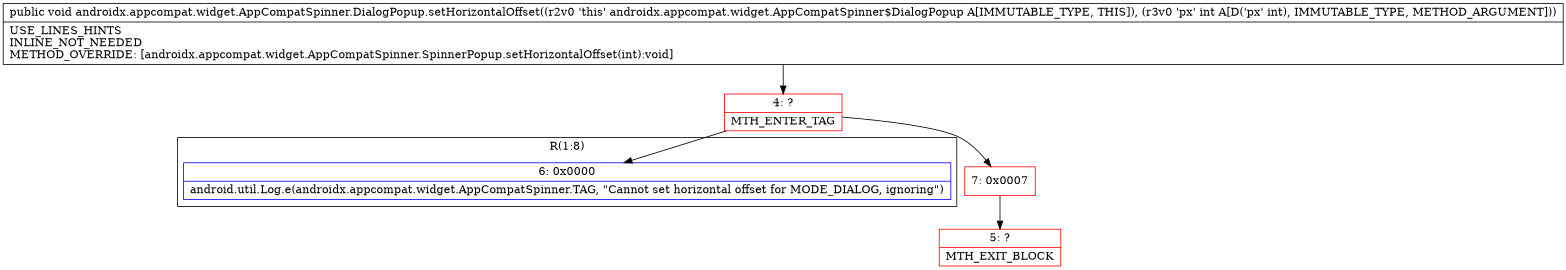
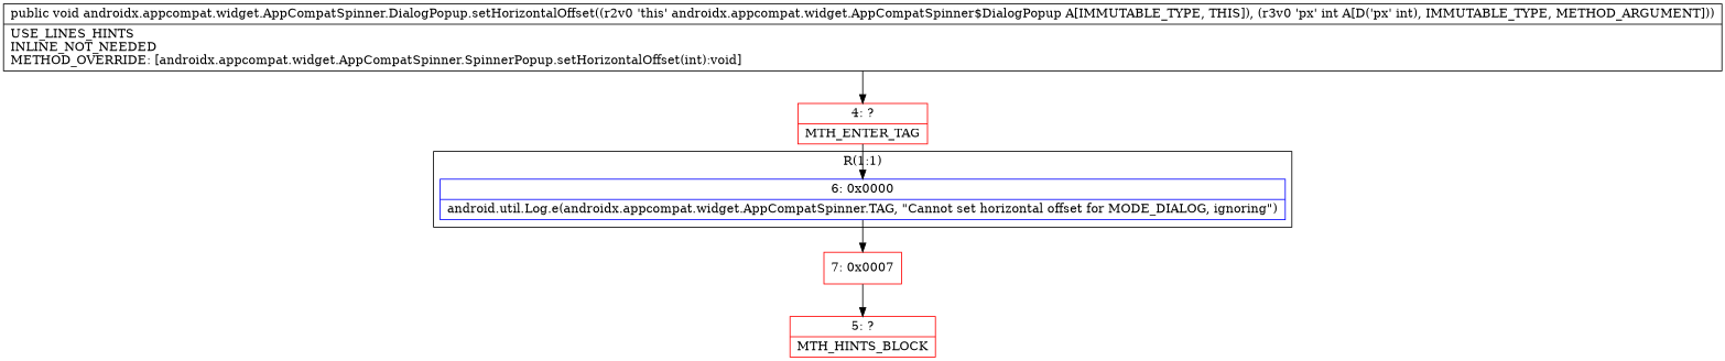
  digraph {
    node [color=red shape=record]
    n1 [color=blue label="{6\:\ 0x0000|android.util.Log.e(androidx.appcompat.widget.AppCompatSpinner.TAG, \"Cannot set horizontal offset for MODE_DIALOG, ignoring\")\l}"]
    n2 [label="{7\:\ 0x0007}"]
-   n3 [label="{5\:\ ?|MTH_EXIT_BLOCK\l}"]
+   n3 [label="{5\:\ ?|MTH_HINTS_BLOCK\l}"]
    n4 [label="{4\:\ ?|MTH_ENTER_TAG\l}"]
    n5 [label="{public void androidx.appcompat.widget.AppCompatSpinner.DialogPopup.setHorizontalOffset((r2v0 'this' androidx.appcompat.widget.AppCompatSpinner$DialogPopup A[IMMUTABLE_TYPE, THIS]), (r3v0 'px' int A[D('px' int), IMMUTABLE_TYPE, METHOD_ARGUMENT]))  | USE_LINES_HINTS\lINLINE_NOT_NEEDED\lMETHOD_OVERRIDE: [androidx.appcompat.widget.AppCompatSpinner.SpinnerPopup.setHorizontalOffset(int):void]\l}" color=""]
    subgraph cluster_1 {
-     label="R(1:8)"
+     label="R(1:1)"
      n1
    }
-   n4 -> n2
+   n1 -> n2
    n2 -> n3
    n4 -> n1
    n5 -> n4
  }
